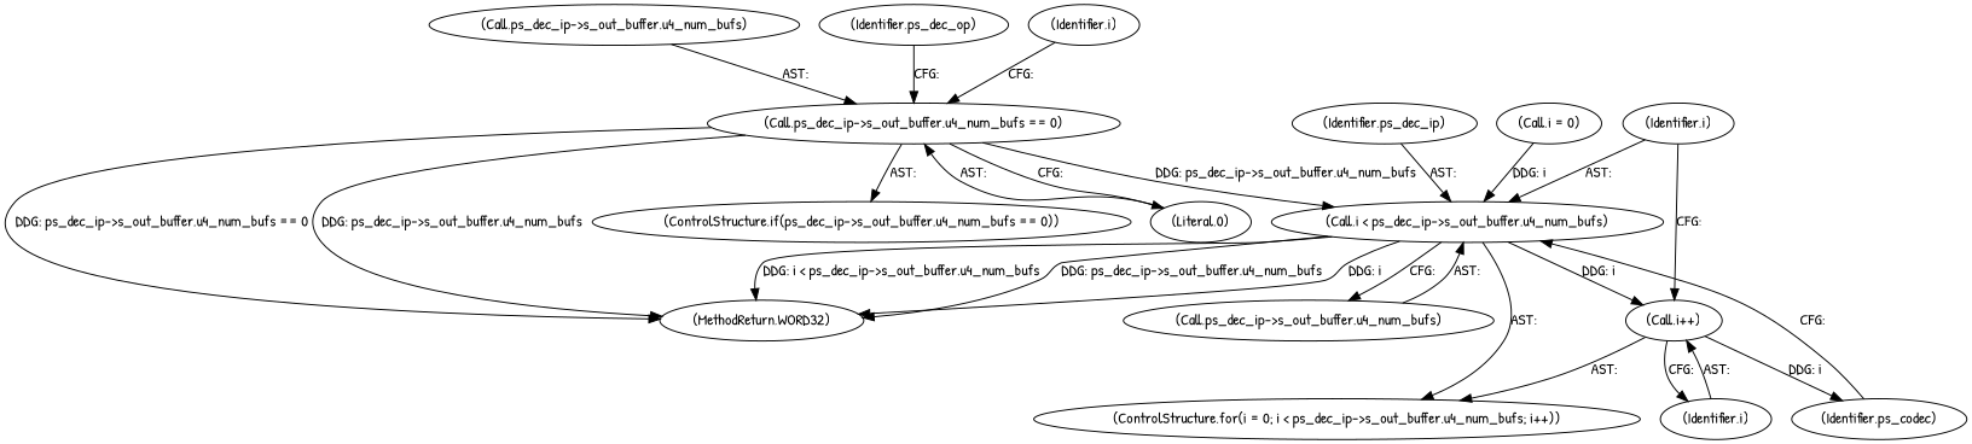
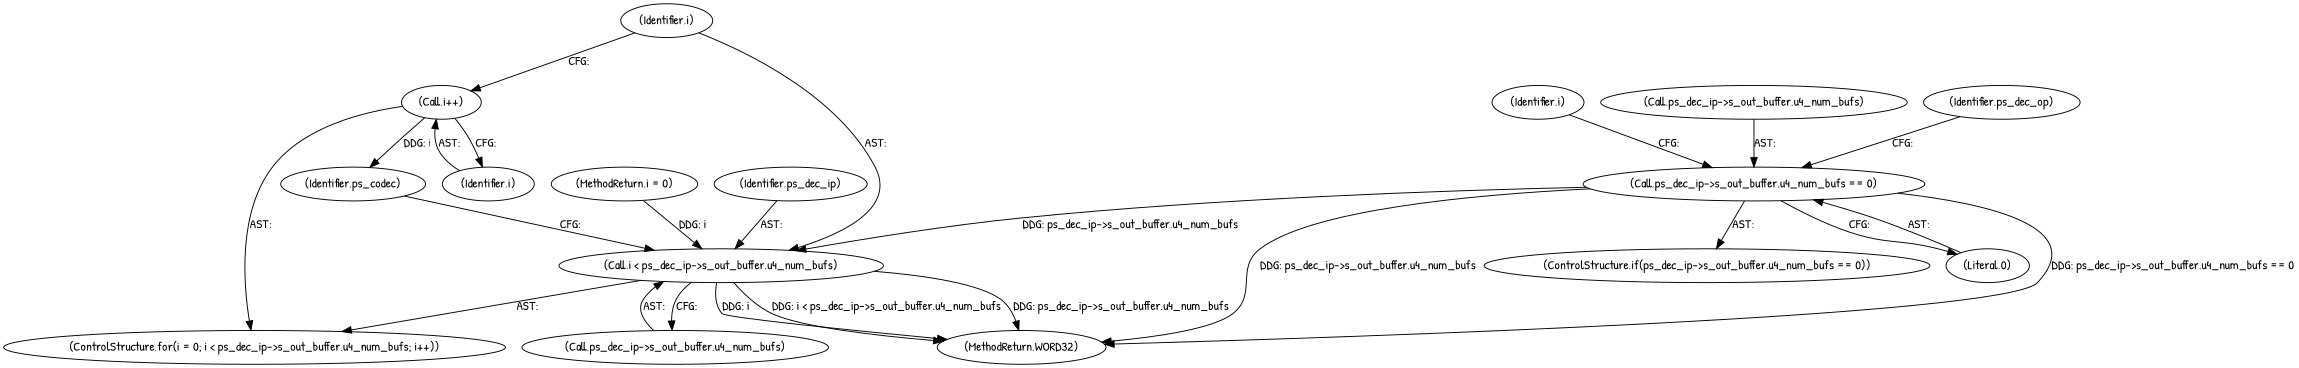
  digraph {
    fontname="Patrick Hand"
    node [fontname="Patrick Hand"]
    edge [fontname="Patrick Hand"]
    n1 [label="(Call,ps_dec_ip->s_out_buffer.u4_num_bufs == 0)"]
    n2 [label="(Call,i < ps_dec_ip->s_out_buffer.u4_num_bufs)"]
    n3 [label="(ControlStructure,if(ps_dec_ip->s_out_buffer.u4_num_bufs == 0))"]
    n4 [label="(Literal,0)"]
    n5 [label="(MethodReturn,WORD32)"]
    n6 [label="(Call,i++)"]
    n7 [label="(ControlStructure,for(i = 0; i < ps_dec_ip->s_out_buffer.u4_num_bufs; i++))"]
    n8 [label="(Call,ps_dec_ip->s_out_buffer.u4_num_bufs)"]
    n9 [label="(Identifier,i)"]
    n10 [label="(Identifier,ps_codec)"]
-   n11 [label="(Call,i = 0)"]
+   n11 [label="(MethodReturn,i = 0)"]
    n12 [label="(Identifier,ps_dec_ip)"]
    n13 [label="(Call,ps_dec_ip->s_out_buffer.u4_num_bufs)"]
    n14 [label="(Identifier,ps_dec_op)"]
    n15 [label="(Identifier,i)"]
    n16 [label="(Identifier,i)"]
    n1 -> n2 [label="DDG: ps_dec_ip->s_out_buffer.u4_num_bufs"]
    n1 -> n3 [label="AST: "]
    n1 -> n4 [label="CFG: "]
    n1 -> n5 [label="DDG: ps_dec_ip->s_out_buffer.u4_num_bufs"]
    n1 -> n5 [label="DDG: ps_dec_ip->s_out_buffer.u4_num_bufs == 0"]
    n2 -> n5 [label="DDG: i"]
    n2 -> n5 [label="DDG: i < ps_dec_ip->s_out_buffer.u4_num_bufs"]
    n2 -> n5 [label="DDG: ps_dec_ip->s_out_buffer.u4_num_bufs"]
-   n2 -> n6 [label="DDG: i"]
    n2 -> n7 [label="AST: "]
    n2 -> n8 [label="CFG: "]
    n4 -> n1 [label="AST: "]
    n6 -> n7 [label="AST: "]
    n6 -> n9 [label="CFG: "]
    n6 -> n10 [label="DDG: i"]
    n8 -> n2 [label="AST: "]
    n9 -> n6 [label="AST: "]
    n10 -> n2 [label="CFG: "]
    n11 -> n2 [label="DDG: i"]
    n12 -> n2 [label="AST: "]
    n13 -> n1 [label="AST: "]
    n14 -> n1 [label="CFG: "]
    n15 -> n2 [label="AST: "]
    n15 -> n6 [label="CFG: "]
    n16 -> n1 [label="CFG: "]
  }
